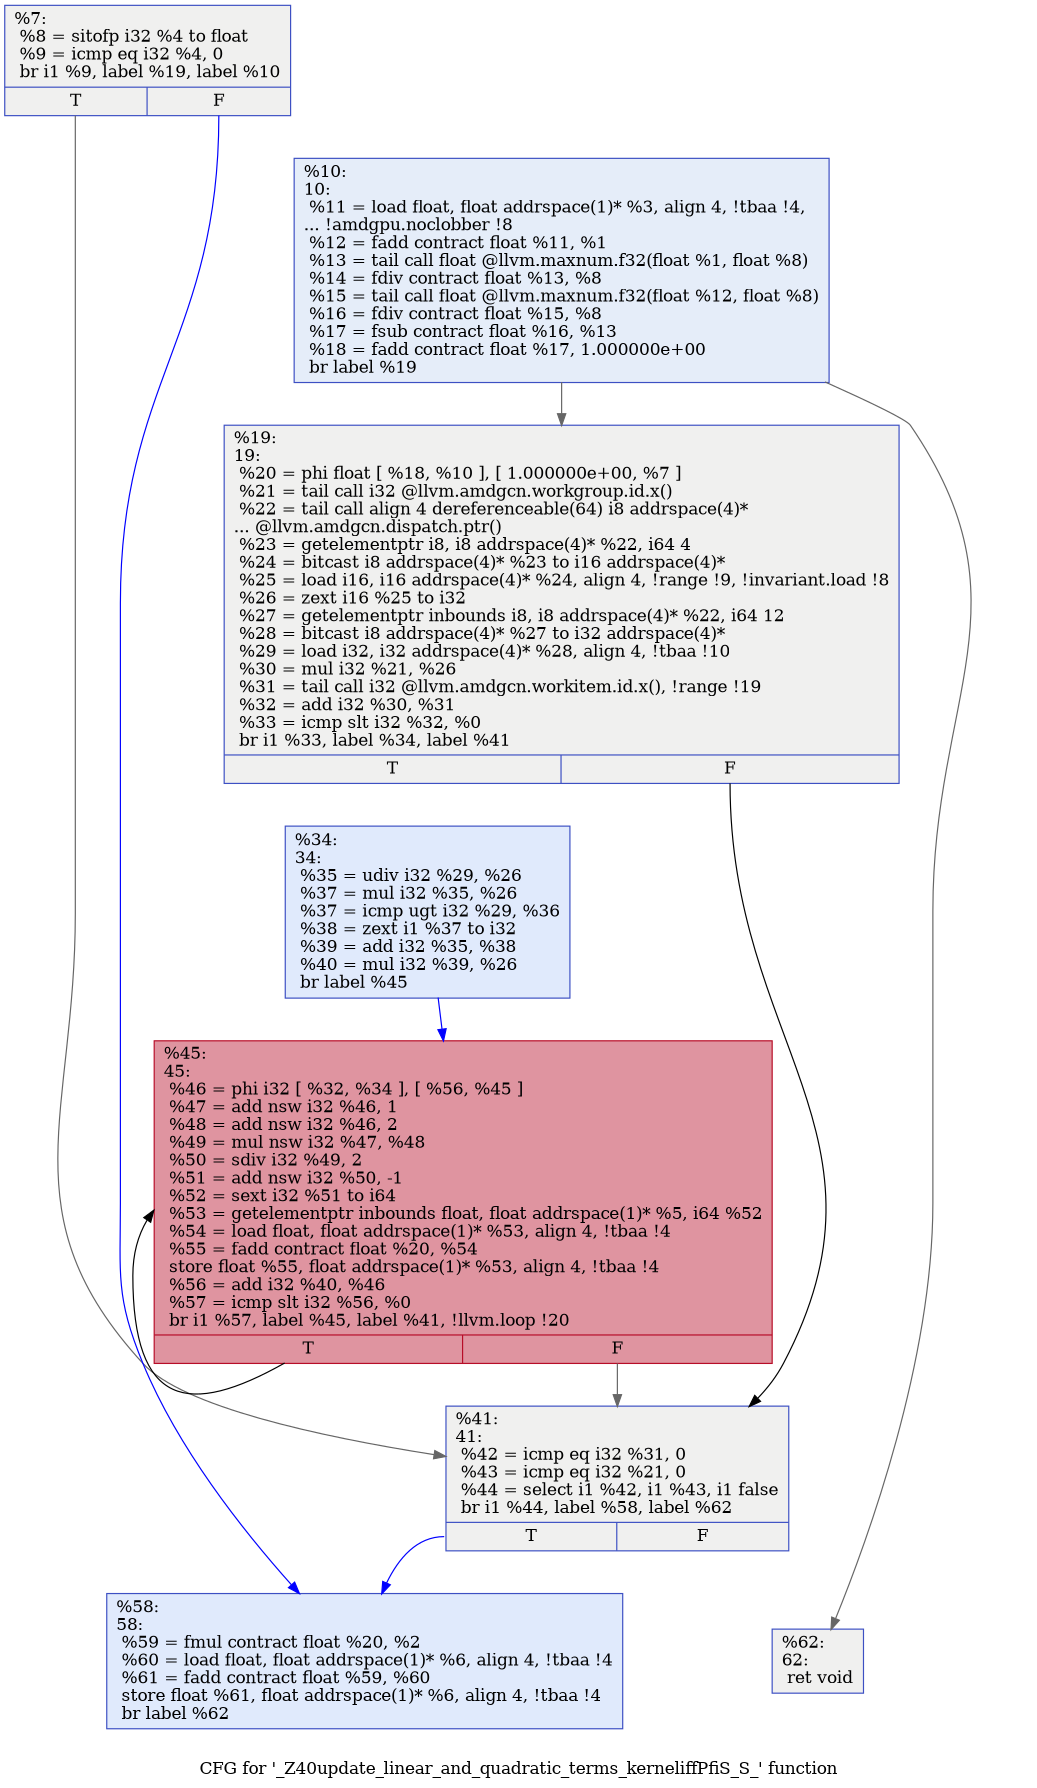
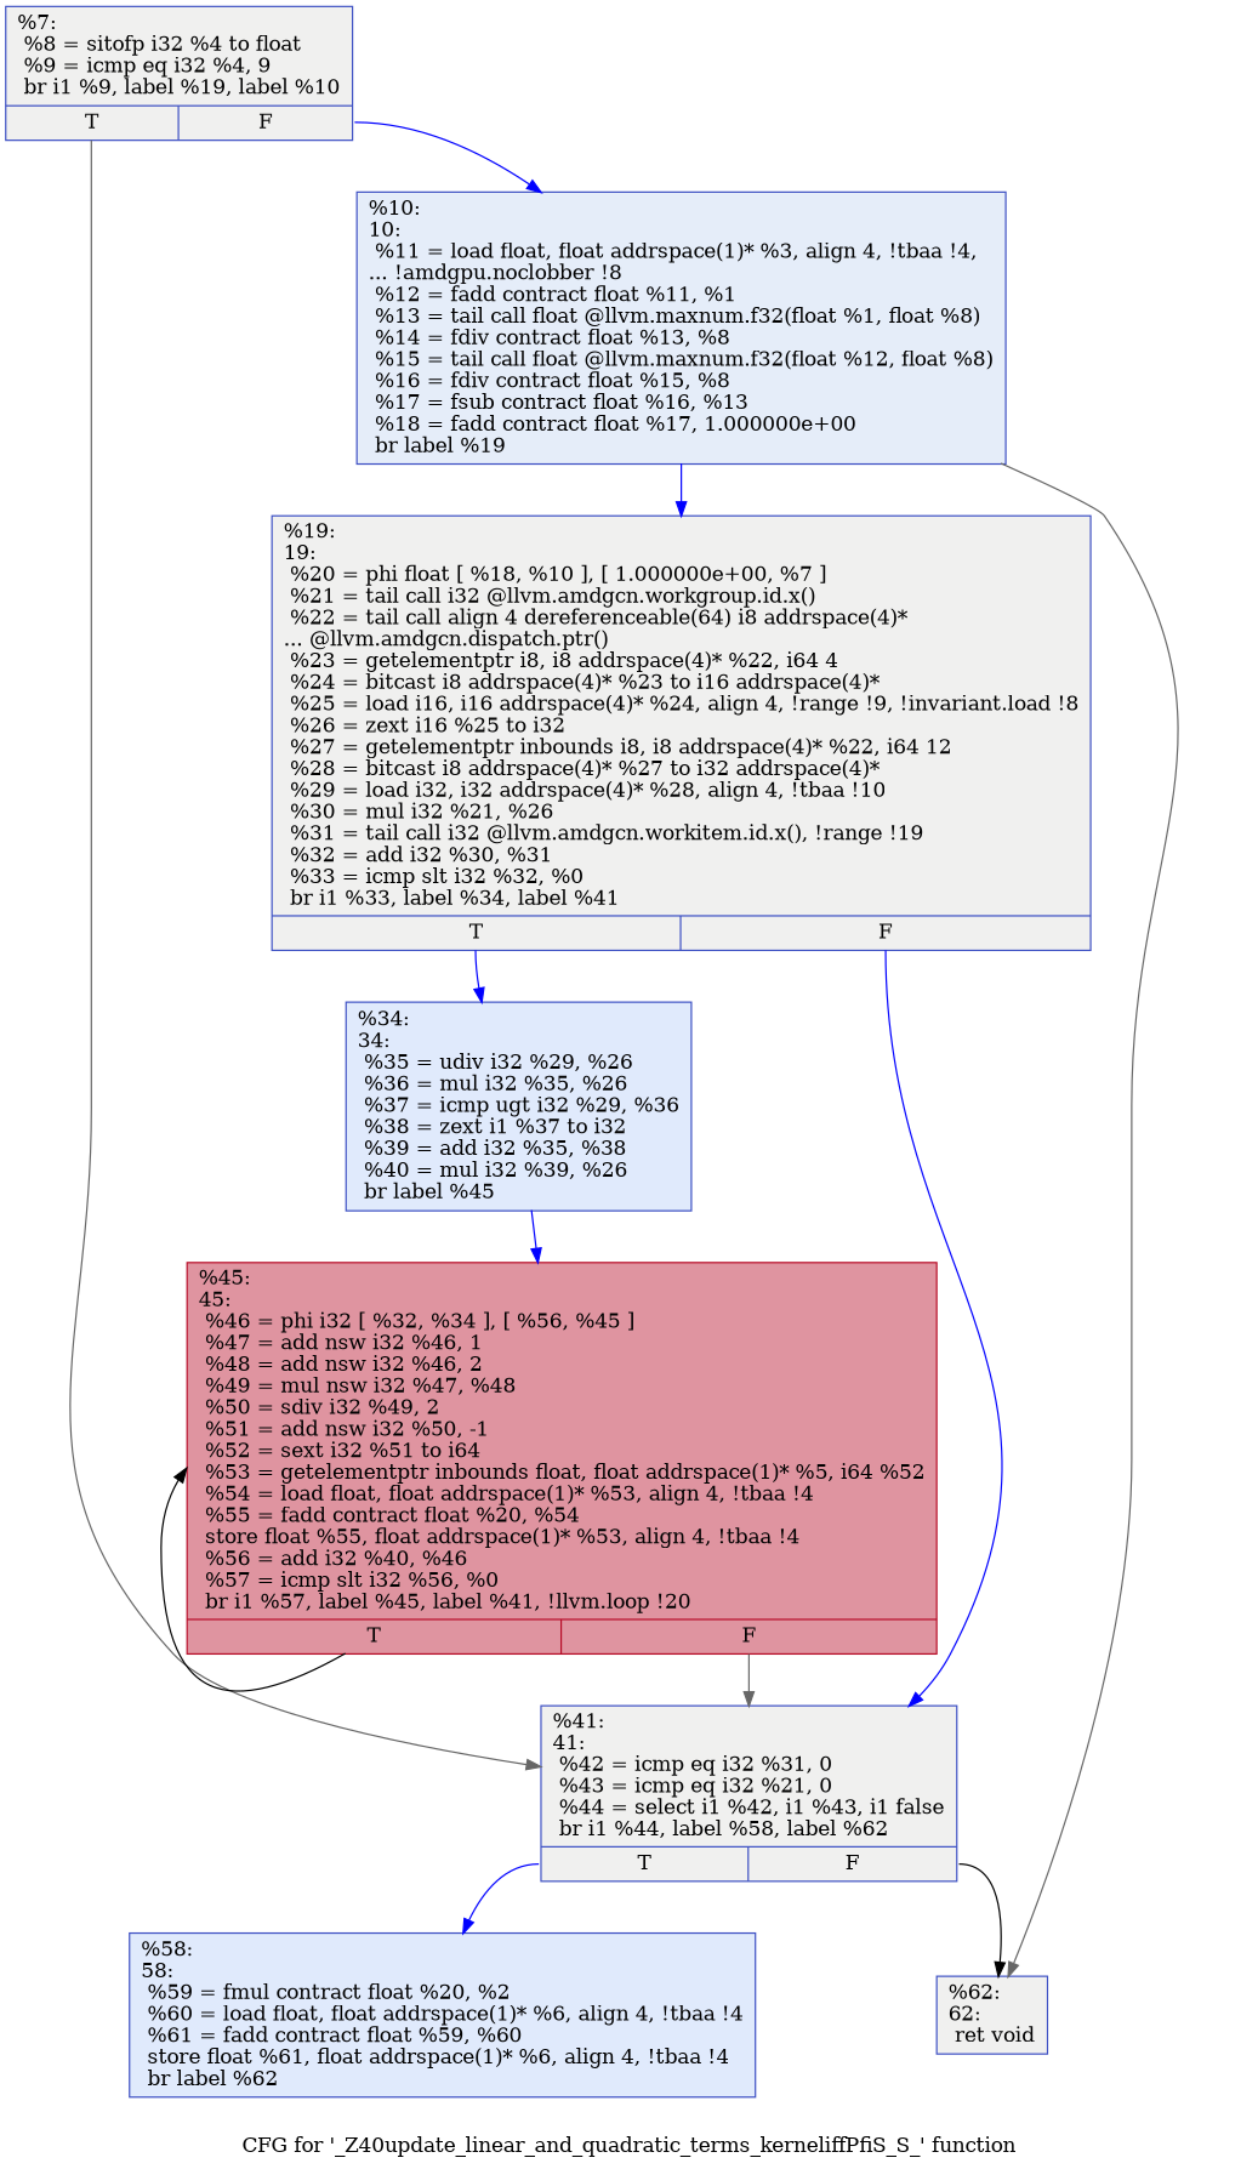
  digraph {
    label="CFG for '_Z40update_linear_and_quadratic_terms_kerneliffPfiS_S_' function"
    node [color="#3d50c3ff" fillcolor="#dedcdb70" shape=record style=filled]
    edge [color=blue tailport=s0]
-   n1 [label="{%7:\l  %8 = sitofp i32 %4 to float\l  %9 = icmp eq i32 %4, 0\l  br i1 %9, label %19, label %10\l|{<s0>T|<s1>F}}"]
+   n1 [label="{%7:\l  %8 = sitofp i32 %4 to float\l  %9 = icmp eq i32 %4, 9\l  br i1 %9, label %19, label %10\l|{<s0>T|<s1>F}}"]
    n2 [fillcolor="#c5d6f270" label="{%10:\l10:                                               \l  %11 = load float, float addrspace(1)* %3, align 4, !tbaa !4,\l... !amdgpu.noclobber !8\l  %12 = fadd contract float %11, %1\l  %13 = tail call float @llvm.maxnum.f32(float %1, float %8)\l  %14 = fdiv contract float %13, %8\l  %15 = tail call float @llvm.maxnum.f32(float %12, float %8)\l  %16 = fdiv contract float %15, %8\l  %17 = fsub contract float %16, %13\l  %18 = fadd contract float %17, 1.000000e+00\l  br label %19\l}"]
    n3 [label="{%41:\l41:                                               \l  %42 = icmp eq i32 %31, 0\l  %43 = icmp eq i32 %21, 0\l  %44 = select i1 %42, i1 %43, i1 false\l  br i1 %44, label %58, label %62\l|{<s0>T|<s1>F}}"]
    n4 [label="{%19:\l19:                                               \l  %20 = phi float [ %18, %10 ], [ 1.000000e+00, %7 ]\l  %21 = tail call i32 @llvm.amdgcn.workgroup.id.x()\l  %22 = tail call align 4 dereferenceable(64) i8 addrspace(4)*\l... @llvm.amdgcn.dispatch.ptr()\l  %23 = getelementptr i8, i8 addrspace(4)* %22, i64 4\l  %24 = bitcast i8 addrspace(4)* %23 to i16 addrspace(4)*\l  %25 = load i16, i16 addrspace(4)* %24, align 4, !range !9, !invariant.load !8\l  %26 = zext i16 %25 to i32\l  %27 = getelementptr inbounds i8, i8 addrspace(4)* %22, i64 12\l  %28 = bitcast i8 addrspace(4)* %27 to i32 addrspace(4)*\l  %29 = load i32, i32 addrspace(4)* %28, align 4, !tbaa !10\l  %30 = mul i32 %21, %26\l  %31 = tail call i32 @llvm.amdgcn.workitem.id.x(), !range !19\l  %32 = add i32 %30, %31\l  %33 = icmp slt i32 %32, %0\l  br i1 %33, label %34, label %41\l|{<s0>T|<s1>F}}"]
-   n5 [fillcolor="#b9d0f970" label="{%34:\l34:                                               \l  %35 = udiv i32 %29, %26\l  %37 = mul i32 %35, %26\l  %37 = icmp ugt i32 %29, %36\l  %38 = zext i1 %37 to i32\l  %39 = add i32 %35, %38\l  %40 = mul i32 %39, %26\l  br label %45\l}"]
+   n5 [fillcolor="#b9d0f970" label="{%34:\l34:                                               \l  %35 = udiv i32 %29, %26\l  %36 = mul i32 %35, %26\l  %37 = icmp ugt i32 %29, %36\l  %38 = zext i1 %37 to i32\l  %39 = add i32 %35, %38\l  %40 = mul i32 %39, %26\l  br label %45\l}"]
    n6 [label="{%62:\l62:                                               \l  ret void\l}"]
    n7 [color="#b70d28ff" fillcolor="#b70d2870" label="{%45:\l45:                                               \l  %46 = phi i32 [ %32, %34 ], [ %56, %45 ]\l  %47 = add nsw i32 %46, 1\l  %48 = add nsw i32 %46, 2\l  %49 = mul nsw i32 %47, %48\l  %50 = sdiv i32 %49, 2\l  %51 = add nsw i32 %50, -1\l  %52 = sext i32 %51 to i64\l  %53 = getelementptr inbounds float, float addrspace(1)* %5, i64 %52\l  %54 = load float, float addrspace(1)* %53, align 4, !tbaa !4\l  %55 = fadd contract float %20, %54\l  store float %55, float addrspace(1)* %53, align 4, !tbaa !4\l  %56 = add i32 %40, %46\l  %57 = icmp slt i32 %56, %0\l  br i1 %57, label %45, label %41, !llvm.loop !20\l|{<s0>T|<s1>F}}"]
    n8 [fillcolor="#b9d0f970" label="{%58:\l58:                                               \l  %59 = fmul contract float %20, %2\l  %60 = load float, float addrspace(1)* %6, align 4, !tbaa !4\l  %61 = fadd contract float %59, %60\l  store float %61, float addrspace(1)* %6, align 4, !tbaa !4\l  br label %62\l}"]
-   n1 -> n8 [tailport=s1]
+   n1 -> n2 [tailport=s1]
    n1 -> n3 [color=gray40]
-   n2 -> n4 [color=gray40]
+   n2 -> n4
    n2 -> n6 [color=gray40]
+   n3 -> n6 [color=black tailport=s1]
    n3 -> n8
-   n4 -> n3 [color=black tailport=s1]
+   n4 -> n3 [tailport=s1]
+   n4 -> n5
    n5 -> n7
    n7 -> n3 [color=gray40 tailport=s1]
    n7 -> n7 [color=black]
  }
